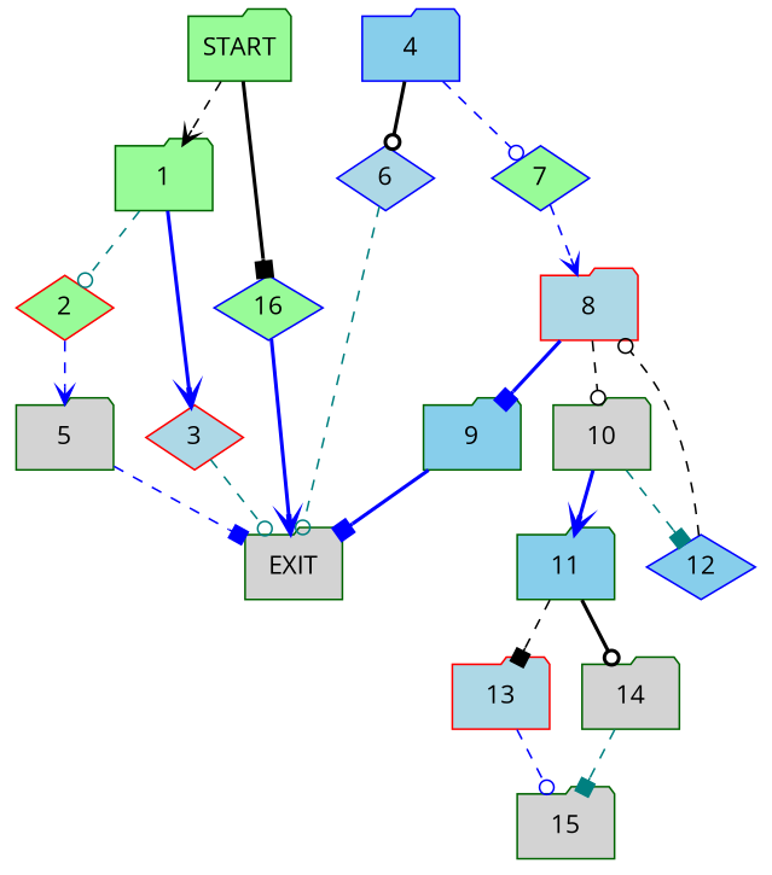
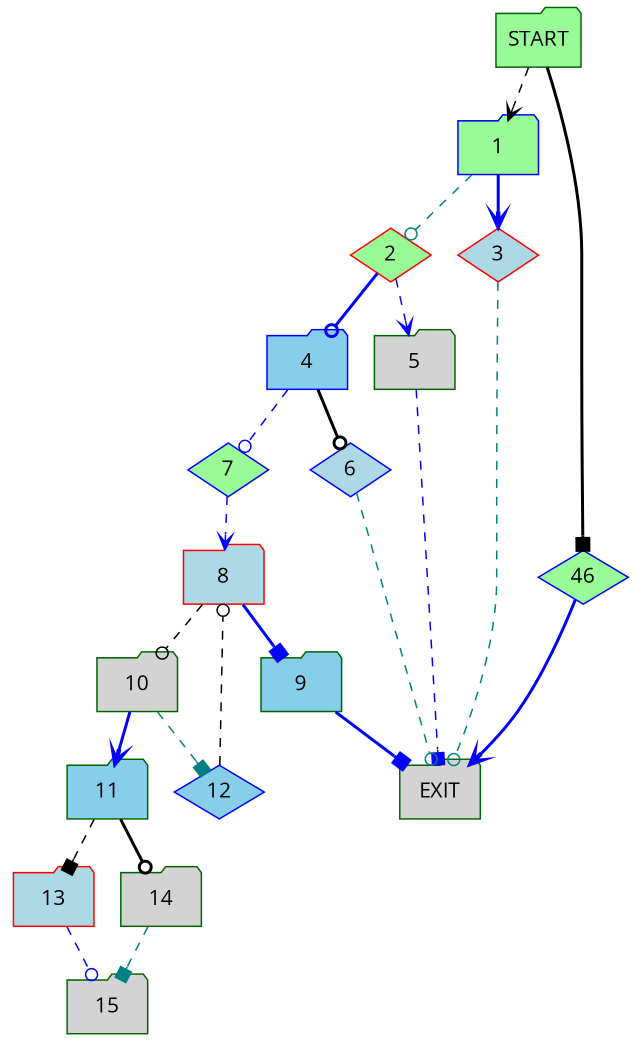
  digraph {
    fontname="Open Sans"
    node [color=darkgreen fillcolor=palegreen fontname="Open Sans" shape=folder style=filled]
    edge [arrowhead=odot color=blue fontname="Open Sans" style=dashed]
    n1 [label=START]
-   1
-   16 [color=blue shape=diamond]
+   1 [color=blue]
+   16 [color=blue shape=diamond label=46]
    2 [color=red shape=diamond]
    3 [color=red fillcolor=lightblue shape=diamond]
    n6 [fillcolor=lightgrey label=EXIT]
    4 [color=blue fillcolor=skyblue]
    5 [fillcolor=lightgrey]
    6 [color=blue fillcolor=lightblue shape=diamond]
    7 [color=blue shape=diamond]
    8 [color=red fillcolor=lightblue]
    9 [fillcolor=skyblue]
    10 [fillcolor=lightgrey]
    11 [fillcolor=skyblue]
    12 [color=blue fillcolor=skyblue shape=diamond]
    13 [color=red fillcolor=lightblue]
    14 [fillcolor=lightgrey]
    15 [fillcolor=lightgrey]
    n1 -> 1 [arrowhead=vee color=black]
    n1 -> 16 [arrowhead=box color=black style=bold]
    1 -> 2 [color=teal]
    1 -> 3 [arrowhead=vee style=bold]
    16 -> n6 [arrowhead=vee style=bold]
+   2 -> 4 [style=bold]
    2 -> 5 [arrowhead=vee]
    3 -> n6 [color=teal]
    4 -> 6 [color=black style=bold]
    4 -> 7
    5 -> n6 [arrowhead=box]
    6 -> n6 [color=teal]
    7 -> 8 [arrowhead=vee]
    8 -> 9 [arrowhead=box style=bold]
    8 -> 10 [color=black]
    9 -> n6 [arrowhead=box style=bold]
    10 -> 11 [arrowhead=vee style=bold]
    10 -> 12 [arrowhead=box color=teal]
    11 -> 13 [arrowhead=box color=black]
    11 -> 14 [color=black style=bold]
    12 -> 8 [color=black]
    13 -> 15
    14 -> 15 [arrowhead=box color=teal]
  }
